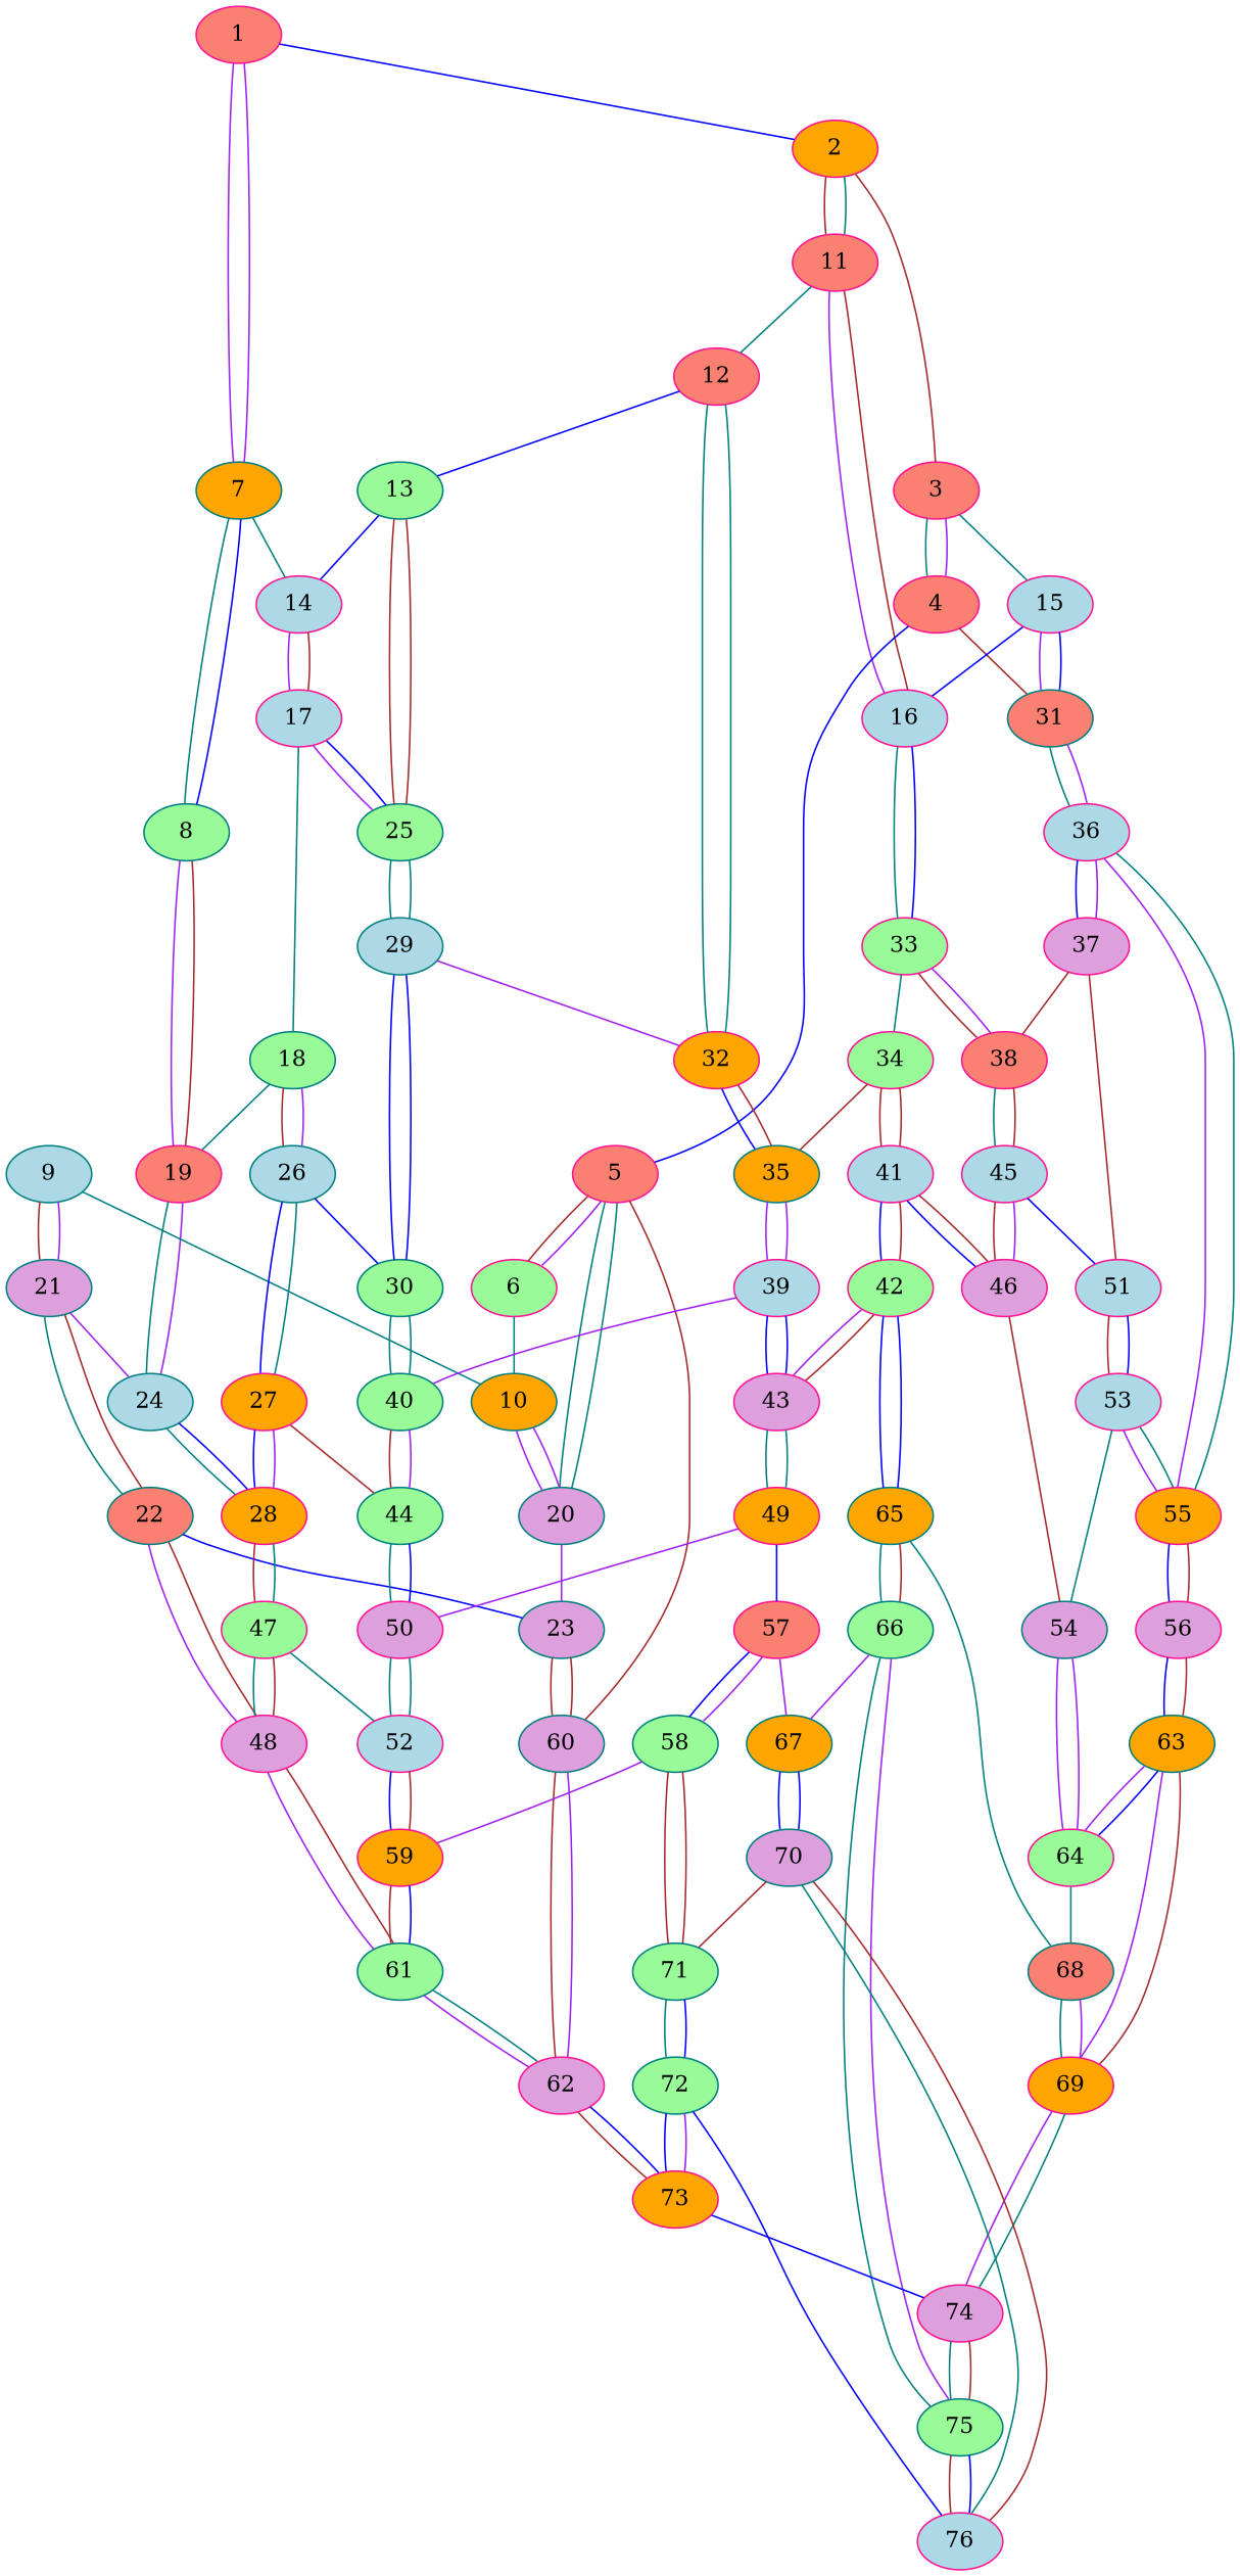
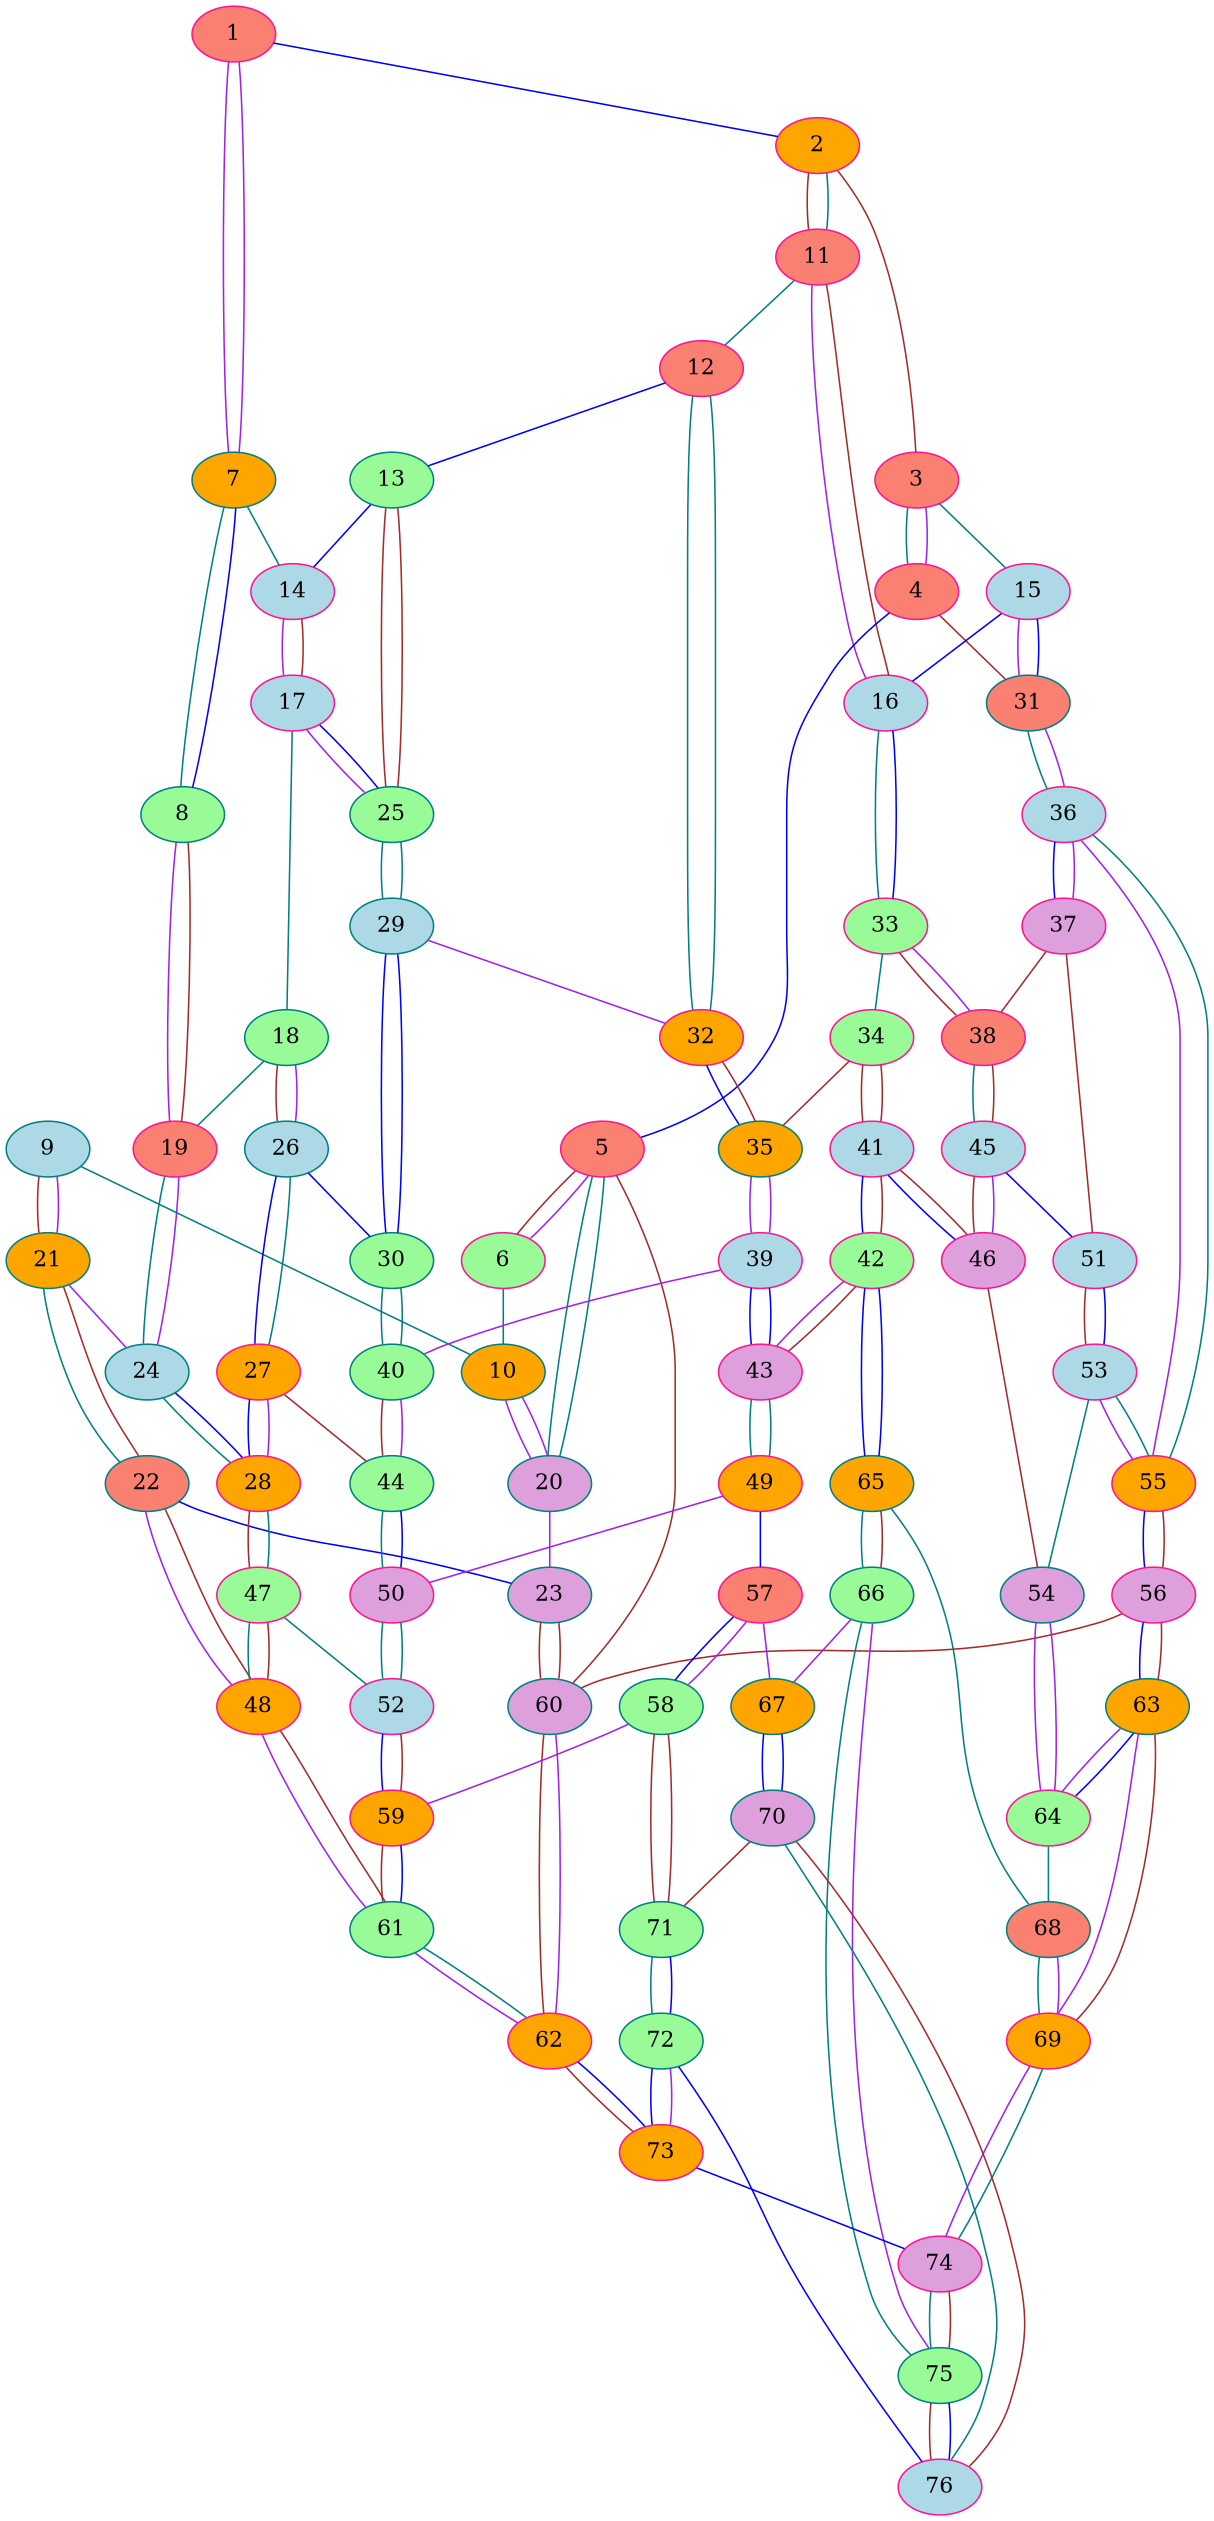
  graph {
    node [color=deeppink fillcolor=palegreen style=filled]
    edge [color=brown]
    1 [fillcolor=salmon]
    2 [fillcolor=orange]
    7 [color=teal fillcolor=orange]
    3 [fillcolor=salmon]
    11 [fillcolor=salmon]
    8 [color=teal]
    14 [fillcolor=lightblue]
    4 [fillcolor=salmon]
    15 [fillcolor=lightblue]
    12 [fillcolor=salmon]
    16 [fillcolor=lightblue]
    5 [fillcolor=salmon]
    31 [color=teal fillcolor=salmon]
    6
    20 [color=teal fillcolor=plum]
    60 [color=teal fillcolor=plum]
    36 [fillcolor=lightblue]
    56 [fillcolor=plum]
    63 [color=teal fillcolor=orange]
    10 [color=teal fillcolor=orange]
    23 [color=teal fillcolor=plum]
-   62 [fillcolor=plum]
+   62 [fillcolor=orange]
    19 [fillcolor=salmon]
    17 [fillcolor=lightblue]
    9 [color=teal fillcolor=lightblue]
-   21 [color=teal fillcolor=plum]
+   21 [color=teal fillcolor=orange]
    24 [color=teal fillcolor=lightblue]
    22 [color=teal fillcolor=salmon]
    13 [color=teal]
    32 [fillcolor=orange]
    33
    25 [color=teal]
    35 [color=teal fillcolor=orange]
    29 [color=teal fillcolor=lightblue]
    18 [color=teal]
    34
    38 [fillcolor=salmon]
    26 [color=teal fillcolor=lightblue]
    27 [fillcolor=orange]
    30 [color=teal]
    28 [fillcolor=orange]
-   48 [fillcolor=plum]
+   48 [fillcolor=orange]
    61 [color=teal]
    47
    44 [color=teal]
    40 [color=teal]
    50 [fillcolor=plum]
    52 [fillcolor=lightblue]
    37 [fillcolor=plum]
    55 [fillcolor=orange]
    39 [fillcolor=lightblue]
    41 [fillcolor=lightblue]
    45 [fillcolor=lightblue]
    42
    46 [fillcolor=plum]
    43 [fillcolor=plum]
    51 [fillcolor=lightblue]
    53 [fillcolor=lightblue]
    49 [fillcolor=orange]
    65 [color=teal fillcolor=orange]
    54 [color=teal fillcolor=plum]
    68 [color=teal fillcolor=salmon]
    66 [color=teal]
    57 [fillcolor=salmon]
    64
    59 [fillcolor=orange]
    58 [color=teal]
    67 [color=teal fillcolor=orange]
    69 [fillcolor=orange]
    71 [color=teal]
    70 [color=teal fillcolor=plum]
    72 [color=teal]
    73 [fillcolor=orange]
    74 [fillcolor=plum]
    75 [color=teal]
    76 [fillcolor=lightblue]
    1 -- 2 [color=blue]
    1 -- 7 [color=purple]
    1 -- 7 [color=purple]
    2 -- 3
    2 -- 11
    2 -- 11 [color=teal]
    7 -- 8 [color=teal]
    7 -- 8 [color=blue]
    7 -- 14 [color=teal]
    3 -- 4 [color=teal]
    3 -- 4 [color=purple]
    3 -- 15 [color=teal]
    11 -- 12 [color=teal]
    11 -- 16 [color=purple]
    11 -- 16
    8 -- 19 [color=purple]
    8 -- 19
    14 -- 17 [color=purple]
    14 -- 17
    4 -- 5 [color=blue]
    4 -- 31
    15 -- 16 [color=blue]
    15 -- 31 [color=purple]
    15 -- 31 [color=blue]
    12 -- 13 [color=blue]
    12 -- 32 [color=teal]
    12 -- 32 [color=teal]
    16 -- 33 [color=teal]
    16 -- 33 [color=blue]
    5 -- 6
    5 -- 6 [color=purple]
    5 -- 20 [color=teal]
    5 -- 20 [color=teal]
    5 -- 60
    31 -- 36 [color=teal]
    31 -- 36 [color=purple]
    6 -- 10 [color=teal]
    20 -- 23 [color=purple]
    60 -- 62
    60 -- 62 [color=purple]
    36 -- 37 [color=blue]
    36 -- 37 [color=purple]
    36 -- 55 [color=purple]
    36 -- 55 [color=teal]
+   56 -- 60
    56 -- 63 [color=blue]
    56 -- 63
    63 -- 64 [color=purple]
    63 -- 64 [color=blue]
    63 -- 69 [color=purple]
    63 -- 69
    10 -- 20 [color=purple]
    10 -- 20 [color=purple]
    23 -- 60
    23 -- 60
    62 -- 73
    62 -- 73 [color=blue]
    19 -- 24 [color=teal]
    19 -- 24 [color=purple]
    17 -- 25 [color=purple]
    17 -- 25 [color=blue]
    17 -- 18 [color=teal]
    9 -- 10 [color=teal]
    9 -- 21
    9 -- 21 [color=purple]
    21 -- 24 [color=purple]
    21 -- 22 [color=teal]
    21 -- 22
    24 -- 28 [color=teal]
    24 -- 28 [color=blue]
    22 -- 23 [color=blue]
    22 -- 48 [color=purple]
    22 -- 48
    13 -- 14 [color=blue]
    13 -- 25
    13 -- 25
    32 -- 35 [color=blue]
    32 -- 35
    33 -- 34 [color=teal]
    33 -- 38
    33 -- 38 [color=purple]
    25 -- 29 [color=teal]
    25 -- 29 [color=teal]
    35 -- 39 [color=purple]
    35 -- 39 [color=purple]
    29 -- 32 [color=purple]
    29 -- 30 [color=blue]
    29 -- 30 [color=blue]
    18 -- 19 [color=teal]
    18 -- 26
    18 -- 26 [color=purple]
    34 -- 35
    34 -- 41
    34 -- 41
    38 -- 45 [color=teal]
    38 -- 45
    26 -- 27 [color=blue]
    26 -- 27 [color=teal]
    26 -- 30 [color=blue]
    27 -- 28 [color=blue]
    27 -- 28 [color=purple]
    27 -- 44
    30 -- 40 [color=teal]
    30 -- 40 [color=teal]
    28 -- 47
    28 -- 47 [color=teal]
    48 -- 61 [color=purple]
    48 -- 61
    61 -- 62 [color=purple]
    61 -- 62 [color=teal]
    47 -- 48 [color=teal]
    47 -- 48
    47 -- 52 [color=teal]
    44 -- 50 [color=teal]
    44 -- 50 [color=blue]
    40 -- 44
    40 -- 44 [color=purple]
    50 -- 52 [color=teal]
    50 -- 52 [color=teal]
    52 -- 59 [color=blue]
    52 -- 59
    37 -- 38
    37 -- 51
    55 -- 56 [color=blue]
    55 -- 56
    39 -- 40 [color=purple]
    39 -- 43 [color=blue]
    39 -- 43 [color=blue]
    41 -- 42 [color=blue]
    41 -- 42
    41 -- 46 [color=blue]
    41 -- 46
    45 -- 46
    45 -- 46 [color=purple]
    45 -- 51 [color=blue]
    42 -- 43 [color=purple]
    42 -- 43
    42 -- 65 [color=blue]
    42 -- 65 [color=blue]
    46 -- 54
    43 -- 49 [color=teal]
    43 -- 49 [color=teal]
    51 -- 53
    51 -- 53 [color=blue]
    53 -- 55 [color=purple]
    53 -- 55 [color=teal]
    53 -- 54 [color=teal]
    49 -- 50 [color=purple]
    49 -- 57 [color=blue]
    65 -- 68 [color=teal]
    65 -- 66 [color=teal]
    65 -- 66
    54 -- 64 [color=purple]
    54 -- 64 [color=purple]
    68 -- 69 [color=teal]
    68 -- 69 [color=purple]
    66 -- 67 [color=purple]
    66 -- 75 [color=teal]
    66 -- 75 [color=purple]
    57 -- 58 [color=blue]
    57 -- 58 [color=purple]
    57 -- 67 [color=purple]
    64 -- 68 [color=teal]
    59 -- 61
    59 -- 61 [color=blue]
    58 -- 59 [color=purple]
    58 -- 71
    58 -- 71
    67 -- 70 [color=blue]
    67 -- 70 [color=blue]
    69 -- 74 [color=purple]
    69 -- 74 [color=teal]
    71 -- 72 [color=teal]
    71 -- 72 [color=blue]
    70 -- 71
    70 -- 76 [color=teal]
    70 -- 76
    72 -- 73 [color=blue]
    72 -- 73 [color=purple]
    72 -- 76 [color=blue]
    73 -- 74 [color=blue]
    74 -- 75 [color=teal]
    74 -- 75
    75 -- 76
    75 -- 76 [color=blue]
  }
